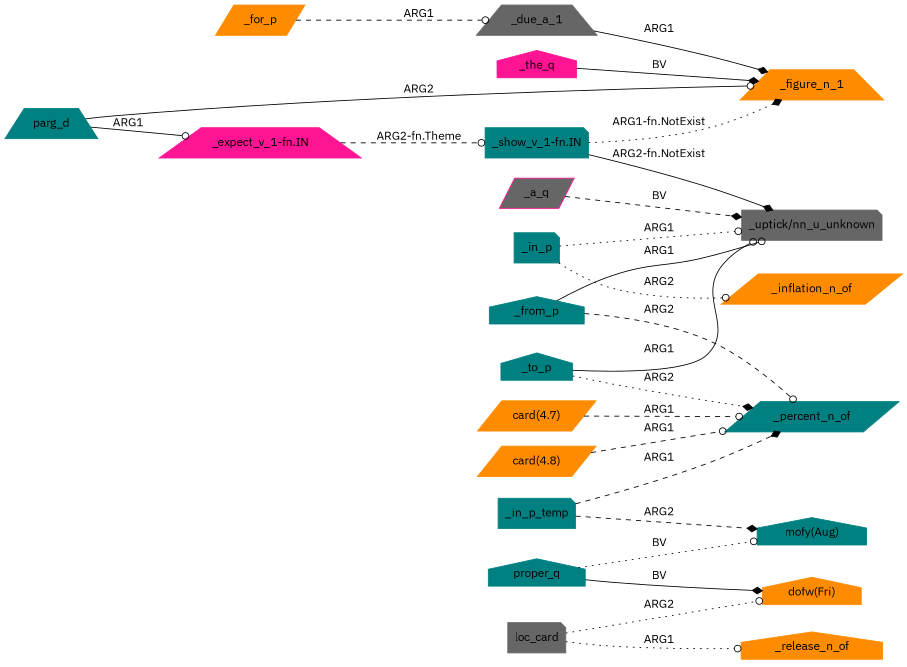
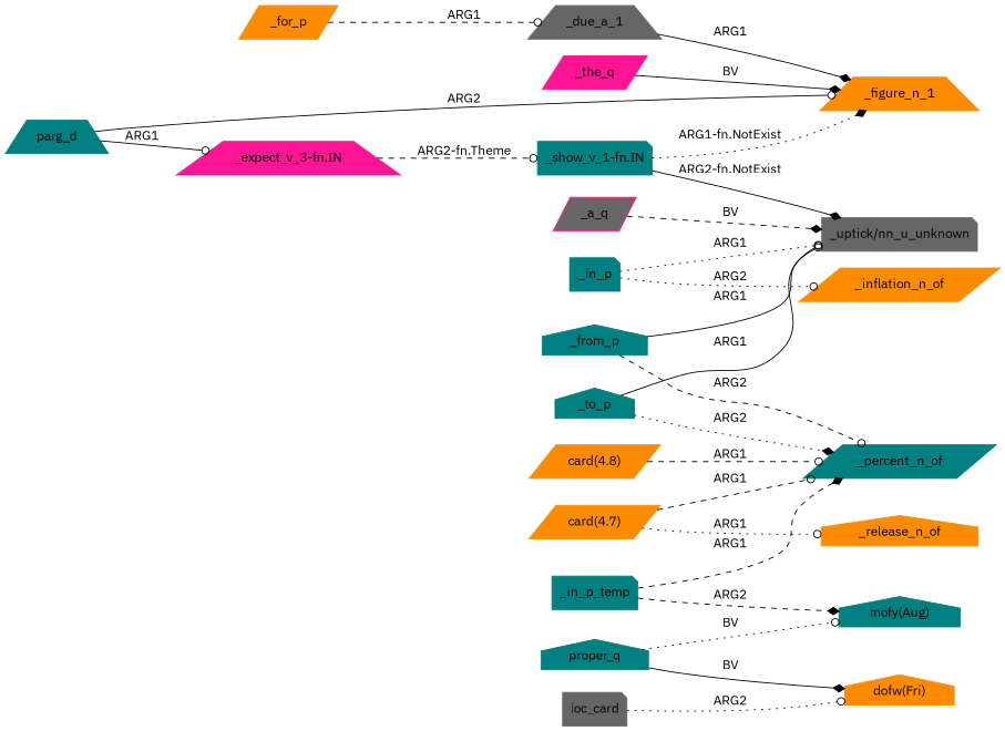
  digraph {
    fontname="IBM Plex Sans"
    rankdir=LR
    node [color=teal fontname="IBM Plex Sans" shape=house style=filled]
    edge [arrowhead=odot fontname="IBM Plex Sans" style=solid]
    "_show_v_1-fn.IN" [shape=note]
    _figure_n_1 [color=darkorange shape=trapezium]
    "_uptick/nn_u_unknown" [color=gray40 shape=note]
-   "_expect_v_1-fn.IN" [color=deeppink shape=trapezium]
+   "_expect_v_1-fn.IN" [color=deeppink shape=trapezium label="_expect_v_3-fn.IN"]
    _inflation_n_of [color=darkorange shape=parallelogram]
    _release_n_of [color=darkorange]
    _percent_n_of [shape=parallelogram]
    "dofw(Fri)" [color=darkorange]
    proper_q
    "mofy(Aug)"
    _for_p [color=darkorange shape=parallelogram]
    _due_a_1 [color=gray40 shape=trapezium]
    _in_p_temp [shape=note]
    _from_p
-   _the_q [color=deeppink]
+   _the_q [color=deeppink shape=parallelogram]
    n16 [color=gray40 label=loc_card shape=note]
    "card(4.7)" [color=darkorange shape=parallelogram]
    _to_p
    _in_p [shape=note]
    parg_d [shape=trapezium]
    _a_q [color=deeppink fillcolor=gray40 shape=parallelogram]
    "card(4.8)" [color=darkorange shape=parallelogram]
    "_show_v_1-fn.IN" -> _figure_n_1 [arrowhead=diamond label="ARG1-fn.NotExist" style=dotted]
    "_show_v_1-fn.IN" -> "_uptick/nn_u_unknown" [arrowhead=diamond label="ARG2-fn.NotExist"]
    "_expect_v_1-fn.IN" -> "_show_v_1-fn.IN" [label="ARG2-fn.Theme" style=dashed]
    proper_q -> "dofw(Fri)" [arrowhead=diamond label=BV]
    proper_q -> "mofy(Aug)" [label=BV style=dotted]
    _for_p -> _due_a_1 [label=ARG1 style=dashed]
    _due_a_1 -> _figure_n_1 [arrowhead=diamond label=ARG1]
    _in_p_temp -> _percent_n_of [arrowhead=diamond label=ARG1 style=dashed]
    _in_p_temp -> "mofy(Aug)" [arrowhead=diamond label=ARG2 style=dashed]
    _from_p -> "_uptick/nn_u_unknown" [label=ARG1]
    _from_p -> _percent_n_of [label=ARG2 style=dashed]
    _the_q -> _figure_n_1 [arrowhead=diamond label=BV]
-   n16 -> _release_n_of [label=ARG1 style=dotted]
+   "card(4.7)" -> _release_n_of [label=ARG1 style=dotted]
    n16 -> "dofw(Fri)" [label=ARG2 style=dotted]
    "card(4.7)" -> _percent_n_of [label=ARG1 style=dashed]
    _to_p -> "_uptick/nn_u_unknown" [label=ARG1]
    _to_p -> _percent_n_of [arrowhead=diamond label=ARG2 style=dotted]
    _in_p -> "_uptick/nn_u_unknown" [label=ARG1 style=dotted]
    _in_p -> _inflation_n_of [label=ARG2 style=dotted]
    parg_d -> _figure_n_1 [label=ARG2]
    parg_d -> "_expect_v_1-fn.IN" [label=ARG1]
    _a_q -> "_uptick/nn_u_unknown" [arrowhead=diamond label=BV style=dashed]
    "card(4.8)" -> _percent_n_of [label=ARG1 style=dashed]
  }
